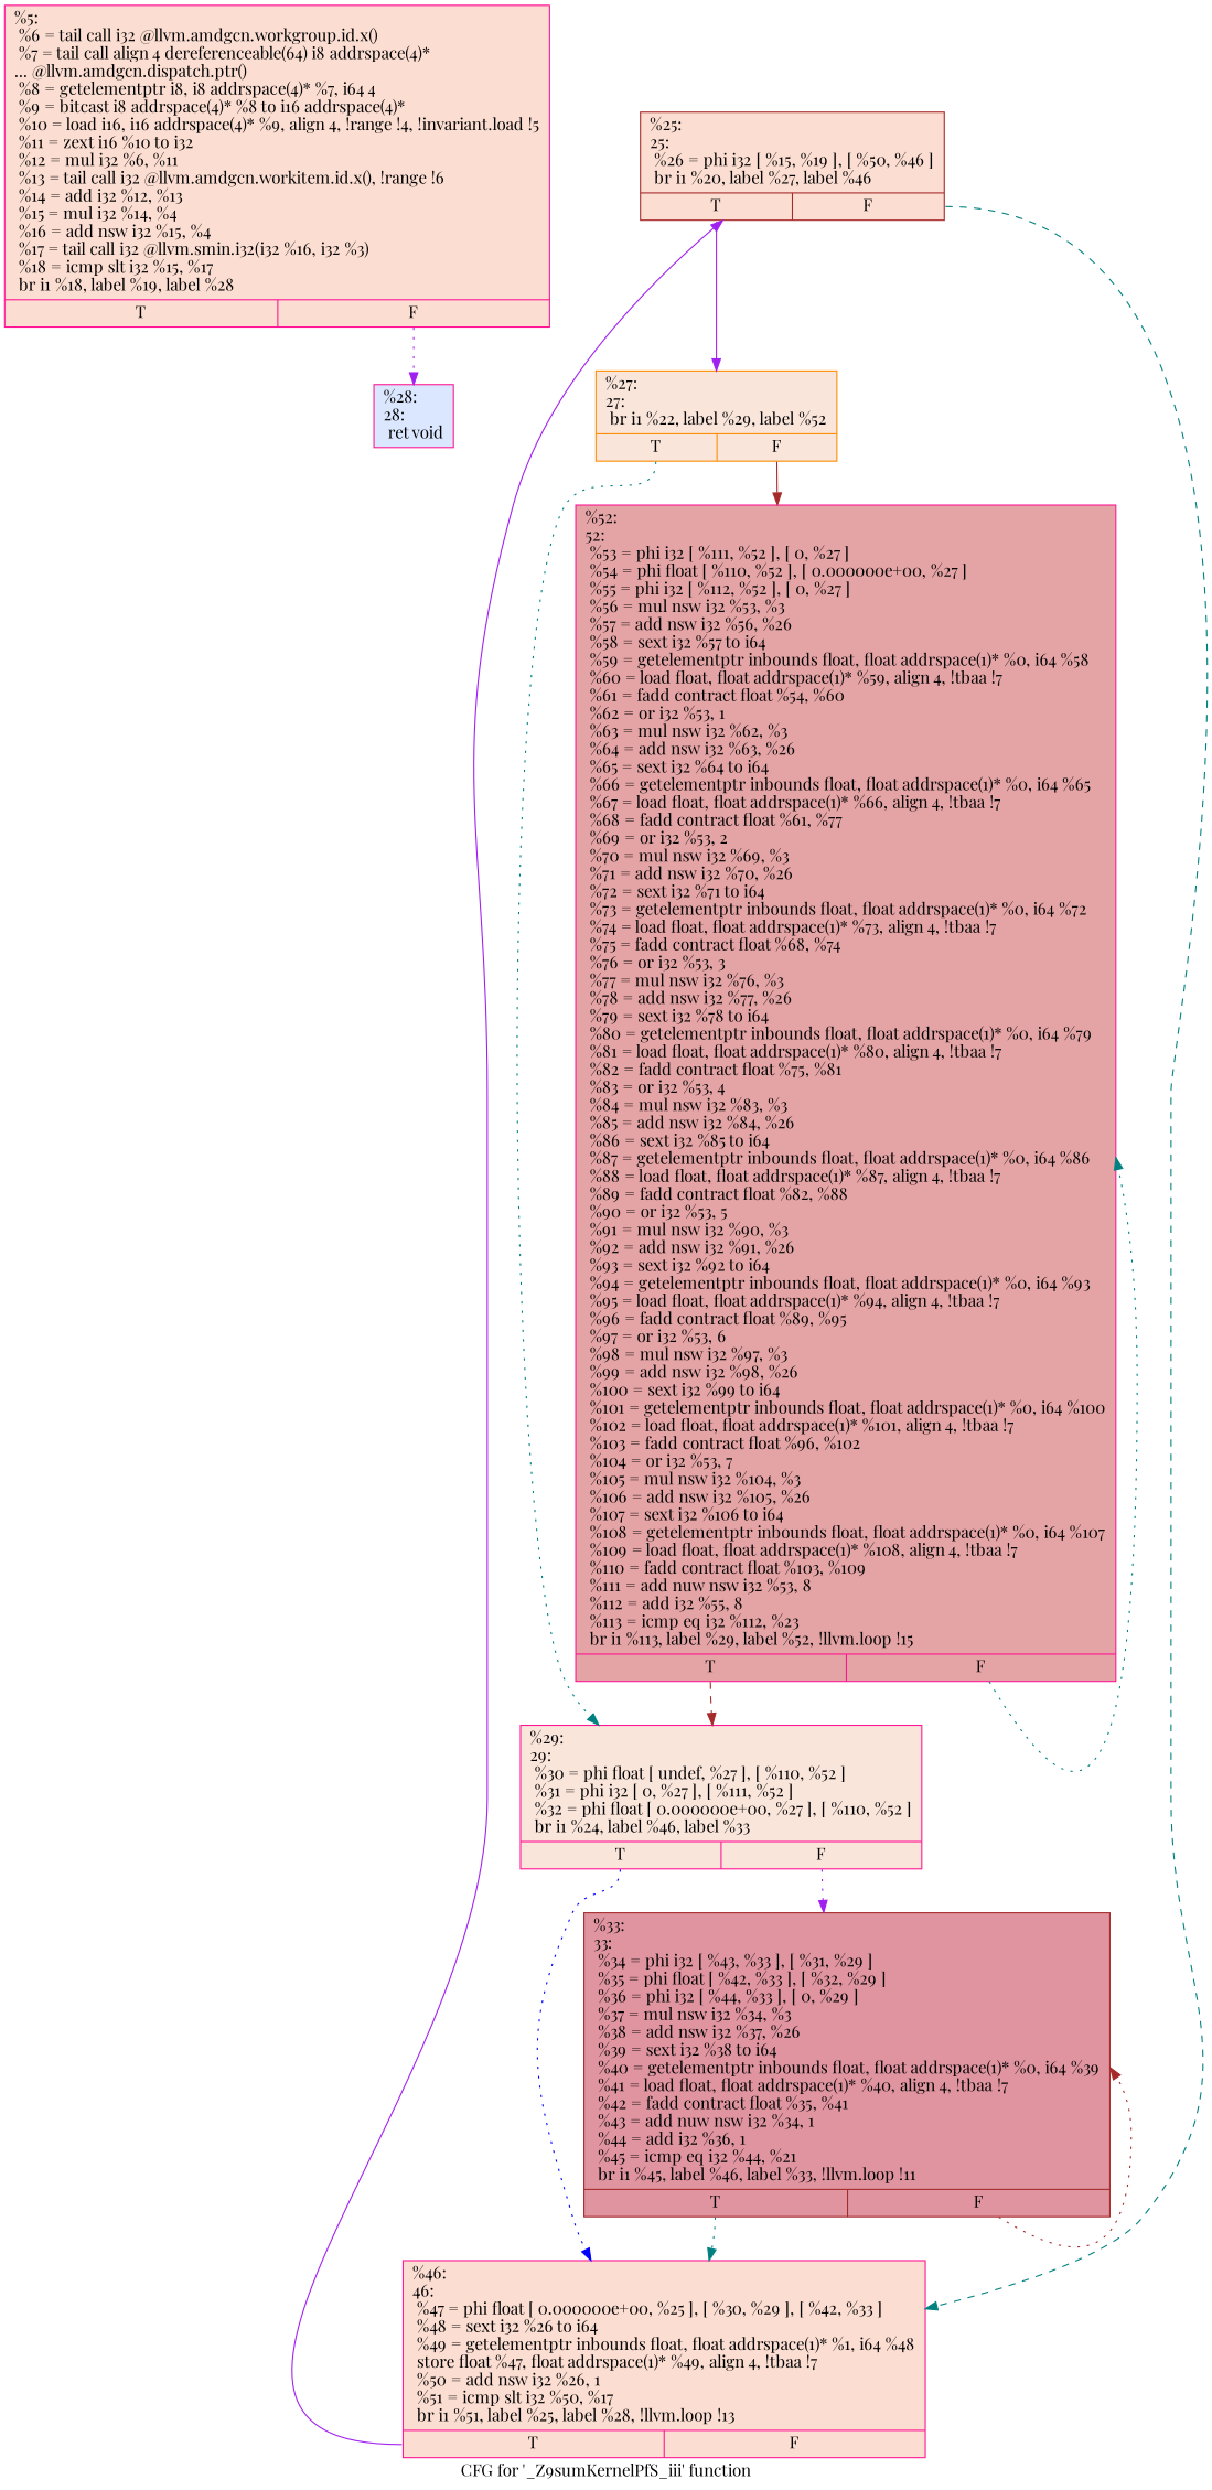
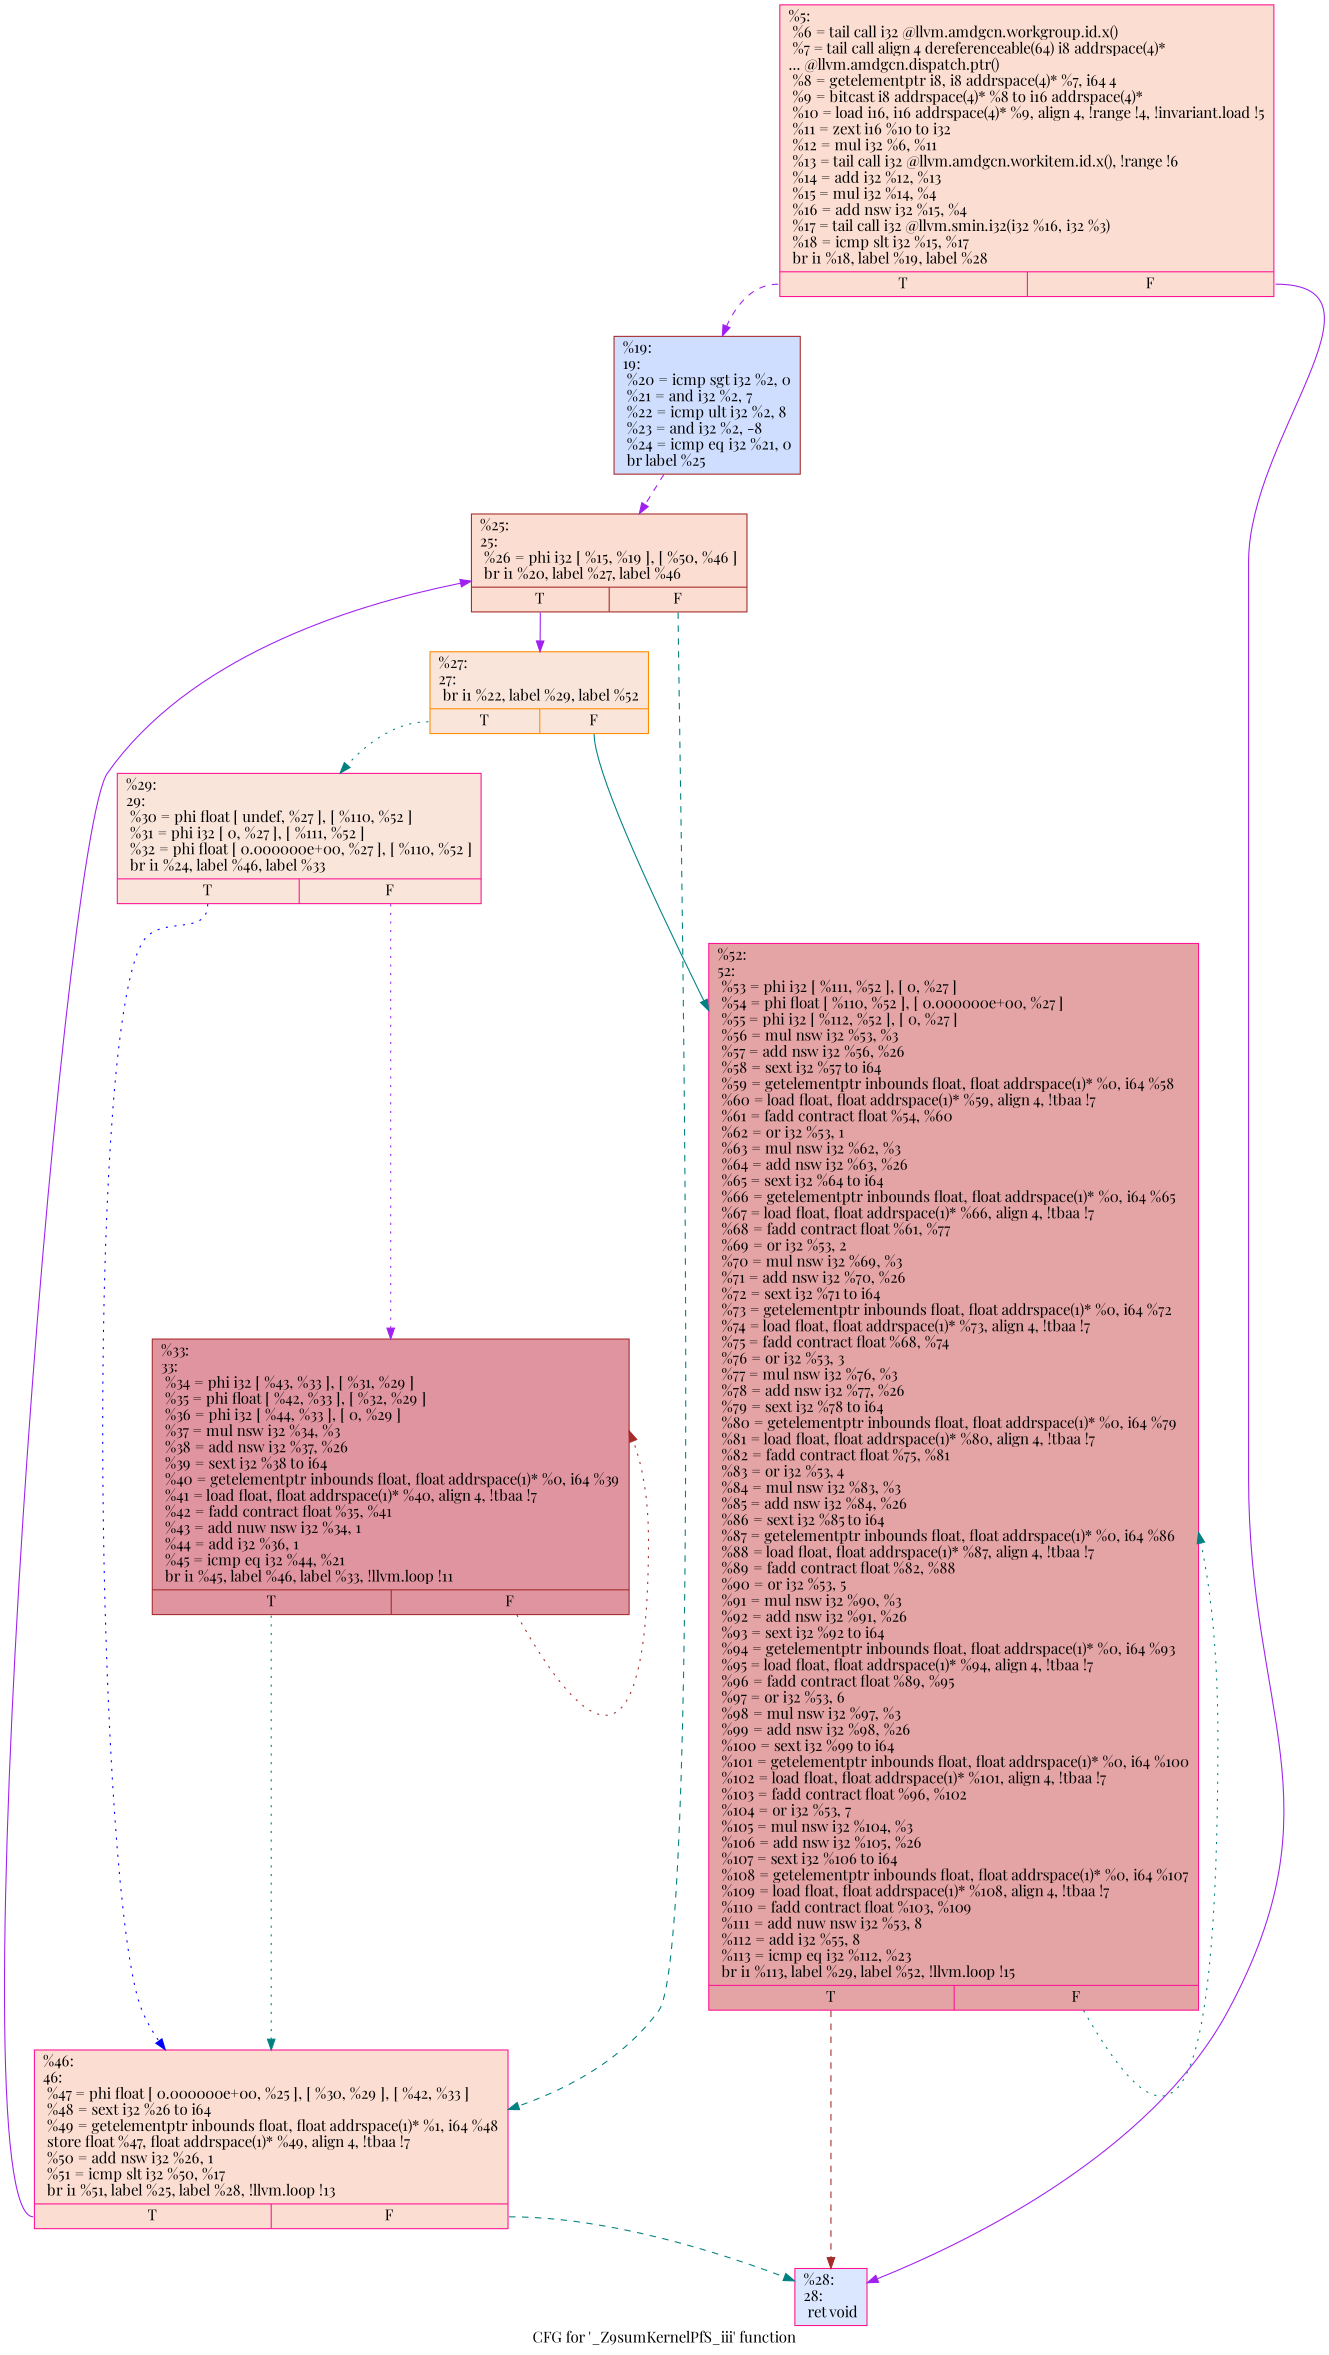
  digraph {
    fontname="Playfair Display"
    label="CFG for '_Z9sumKernelPfS_iii' function"
    node [color=deeppink fillcolor="#f7b39670" fontname="Playfair Display" shape=record style=filled]
    edge [color=purple fontname="Playfair Display" style=dotted tailport=s0]
    n1 [label="{%5:\l  %6 = tail call i32 @llvm.amdgcn.workgroup.id.x()\l  %7 = tail call align 4 dereferenceable(64) i8 addrspace(4)*\l... @llvm.amdgcn.dispatch.ptr()\l  %8 = getelementptr i8, i8 addrspace(4)* %7, i64 4\l  %9 = bitcast i8 addrspace(4)* %8 to i16 addrspace(4)*\l  %10 = load i16, i16 addrspace(4)* %9, align 4, !range !4, !invariant.load !5\l  %11 = zext i16 %10 to i32\l  %12 = mul i32 %6, %11\l  %13 = tail call i32 @llvm.amdgcn.workitem.id.x(), !range !6\l  %14 = add i32 %12, %13\l  %15 = mul i32 %14, %4\l  %16 = add nsw i32 %15, %4\l  %17 = tail call i32 @llvm.smin.i32(i32 %16, i32 %3)\l  %18 = icmp slt i32 %15, %17\l  br i1 %18, label %19, label %28\l|{<s0>T|<s1>F}}"]
+   n2 [color=brown fillcolor="#93b5fe70" label="{%19:\l19:                                               \l  %20 = icmp sgt i32 %2, 0\l  %21 = and i32 %2, 7\l  %22 = icmp ult i32 %2, 8\l  %23 = and i32 %2, -8\l  %24 = icmp eq i32 %21, 0\l  br label %25\l}"]
    n3 [fillcolor="#aec9fc70" label="{%28:\l28:                                               \l  ret void\l}"]
    n4 [color=brown label="{%25:\l25:                                               \l  %26 = phi i32 [ %15, %19 ], [ %50, %46 ]\l  br i1 %20, label %27, label %46\l|{<s0>T|<s1>F}}"]
    n5 [color=darkorange fillcolor="#f4c5ad70" label="{%27:\l27:                                               \l  br i1 %22, label %29, label %52\l|{<s0>T|<s1>F}}"]
    n6 [label="{%46:\l46:                                               \l  %47 = phi float [ 0.000000e+00, %25 ], [ %30, %29 ], [ %42, %33 ]\l  %48 = sext i32 %26 to i64\l  %49 = getelementptr inbounds float, float addrspace(1)* %1, i64 %48\l  store float %47, float addrspace(1)* %49, align 4, !tbaa !7\l  %50 = add nsw i32 %26, 1\l  %51 = icmp slt i32 %50, %17\l  br i1 %51, label %25, label %28, !llvm.loop !13\l|{<s0>T|<s1>F}}"]
    n7 [fillcolor="#f4c5ad70" label="{%29:\l29:                                               \l  %30 = phi float [ undef, %27 ], [ %110, %52 ]\l  %31 = phi i32 [ 0, %27 ], [ %111, %52 ]\l  %32 = phi float [ 0.000000e+00, %27 ], [ %110, %52 ]\l  br i1 %24, label %46, label %33\l|{<s0>T|<s1>F}}"]
    n8 [fillcolor="#c32e3170" label="{%52:\l52:                                               \l  %53 = phi i32 [ %111, %52 ], [ 0, %27 ]\l  %54 = phi float [ %110, %52 ], [ 0.000000e+00, %27 ]\l  %55 = phi i32 [ %112, %52 ], [ 0, %27 ]\l  %56 = mul nsw i32 %53, %3\l  %57 = add nsw i32 %56, %26\l  %58 = sext i32 %57 to i64\l  %59 = getelementptr inbounds float, float addrspace(1)* %0, i64 %58\l  %60 = load float, float addrspace(1)* %59, align 4, !tbaa !7\l  %61 = fadd contract float %54, %60\l  %62 = or i32 %53, 1\l  %63 = mul nsw i32 %62, %3\l  %64 = add nsw i32 %63, %26\l  %65 = sext i32 %64 to i64\l  %66 = getelementptr inbounds float, float addrspace(1)* %0, i64 %65\l  %67 = load float, float addrspace(1)* %66, align 4, !tbaa !7\l  %68 = fadd contract float %61, %77\l  %69 = or i32 %53, 2\l  %70 = mul nsw i32 %69, %3\l  %71 = add nsw i32 %70, %26\l  %72 = sext i32 %71 to i64\l  %73 = getelementptr inbounds float, float addrspace(1)* %0, i64 %72\l  %74 = load float, float addrspace(1)* %73, align 4, !tbaa !7\l  %75 = fadd contract float %68, %74\l  %76 = or i32 %53, 3\l  %77 = mul nsw i32 %76, %3\l  %78 = add nsw i32 %77, %26\l  %79 = sext i32 %78 to i64\l  %80 = getelementptr inbounds float, float addrspace(1)* %0, i64 %79\l  %81 = load float, float addrspace(1)* %80, align 4, !tbaa !7\l  %82 = fadd contract float %75, %81\l  %83 = or i32 %53, 4\l  %84 = mul nsw i32 %83, %3\l  %85 = add nsw i32 %84, %26\l  %86 = sext i32 %85 to i64\l  %87 = getelementptr inbounds float, float addrspace(1)* %0, i64 %86\l  %88 = load float, float addrspace(1)* %87, align 4, !tbaa !7\l  %89 = fadd contract float %82, %88\l  %90 = or i32 %53, 5\l  %91 = mul nsw i32 %90, %3\l  %92 = add nsw i32 %91, %26\l  %93 = sext i32 %92 to i64\l  %94 = getelementptr inbounds float, float addrspace(1)* %0, i64 %93\l  %95 = load float, float addrspace(1)* %94, align 4, !tbaa !7\l  %96 = fadd contract float %89, %95\l  %97 = or i32 %53, 6\l  %98 = mul nsw i32 %97, %3\l  %99 = add nsw i32 %98, %26\l  %100 = sext i32 %99 to i64\l  %101 = getelementptr inbounds float, float addrspace(1)* %0, i64 %100\l  %102 = load float, float addrspace(1)* %101, align 4, !tbaa !7\l  %103 = fadd contract float %96, %102\l  %104 = or i32 %53, 7\l  %105 = mul nsw i32 %104, %3\l  %106 = add nsw i32 %105, %26\l  %107 = sext i32 %106 to i64\l  %108 = getelementptr inbounds float, float addrspace(1)* %0, i64 %107\l  %109 = load float, float addrspace(1)* %108, align 4, !tbaa !7\l  %110 = fadd contract float %103, %109\l  %111 = add nuw nsw i32 %53, 8\l  %112 = add i32 %55, 8\l  %113 = icmp eq i32 %112, %23\l  br i1 %113, label %29, label %52, !llvm.loop !15\l|{<s0>T|<s1>F}}"]
    n9 [color=brown fillcolor="#b70d2870" label="{%33:\l33:                                               \l  %34 = phi i32 [ %43, %33 ], [ %31, %29 ]\l  %35 = phi float [ %42, %33 ], [ %32, %29 ]\l  %36 = phi i32 [ %44, %33 ], [ 0, %29 ]\l  %37 = mul nsw i32 %34, %3\l  %38 = add nsw i32 %37, %26\l  %39 = sext i32 %38 to i64\l  %40 = getelementptr inbounds float, float addrspace(1)* %0, i64 %39\l  %41 = load float, float addrspace(1)* %40, align 4, !tbaa !7\l  %42 = fadd contract float %35, %41\l  %43 = add nuw nsw i32 %34, 1\l  %44 = add i32 %36, 1\l  %45 = icmp eq i32 %44, %21\l  br i1 %45, label %46, label %33, !llvm.loop !11\l|{<s0>T|<s1>F}}"]
-   n1 -> n3 [tailport=s1]
+   n1 -> n2 [style=dashed]
+   n1 -> n3 [style=solid tailport=s1]
+   n2 -> n4 [style=dashed]
    n4 -> n5 [style=solid]
    n4 -> n6 [color=teal style=dashed tailport=s1]
    n5 -> n7 [color=teal]
-   n5 -> n8 [color=brown style=solid tailport=s1]
+   n5 -> n8 [color=teal style=solid tailport=s1]
+   n6 -> n3 [color=teal style=dashed tailport=s1]
    n6 -> n4 [style=solid]
    n7 -> n6 [color=blue]
    n7 -> n9 [tailport=s1]
-   n8 -> n7 [color=brown style=dashed]
+   n8 -> n3 [color=brown style=dashed]
    n8 -> n8 [color=teal tailport=s1]
    n9 -> n6 [color=teal]
    n9 -> n9 [color=brown tailport=s1]
  }
